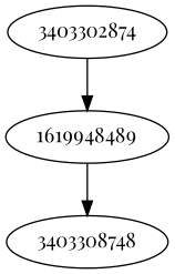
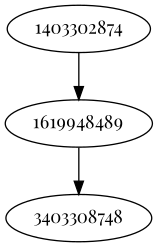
  strict digraph {
    fontname="Playfair Display"
    node [fontname="Playfair Display"]
    edge [fontname="Playfair Display"]
-   3403302874
+   3403302874 [label=1403302874]
    1619948489
    3403308748
    3403302874 -> 1619948489
    1619948489 -> 3403308748
  }
